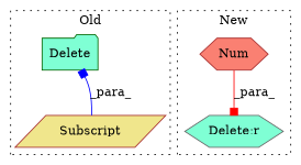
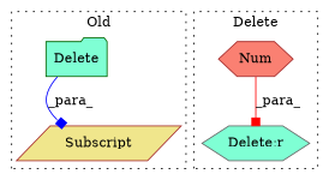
  digraph {
    node [color=brown fillcolor=aquamarine shape=hexagon style=filled]
    edge [arrowhead=box]
    n1 [a=101 color=darkgreen l=24 label=Delete s=2853 shape=folder]
    n2 [a=63 fillcolor=khaki l="20,0" label=Subscript s="2857,0" shape=parallelogram]
    n3 [a=40 color=gray40 l=15 label="Delete:r" s=2640]
    n4 [a=76 fillcolor=salmon l=1 label=Num s=2654]
    subgraph cluster_1 {
      label=Old
      style=dotted
      n1
      n2
    }
    subgraph cluster_2 {
-     label=New
+     label=Delete
      style=dotted
      n3
      n4
    }
-   n2 -> n1 [color=blue label=_para_]
+   n1 -> n2 [color=blue label=_para_]
    n4 -> n3 [color=red label=_para_]
  }
